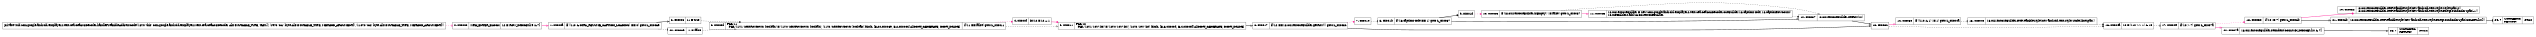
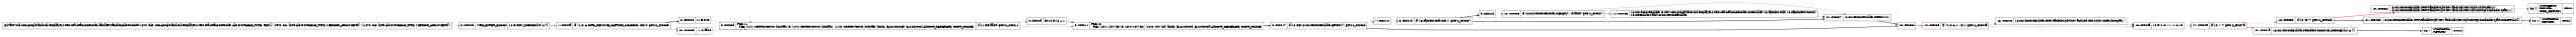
  digraph {
    rankdir=LR
    node [shape=record]
    edge [arrowhead=onormal color=black style=dashed]
    n1 [label="{0\:\ 0x0000|MTH_ENTER_BLOCK\l|r2 = ROW_INDICES[r9 & 7]\l}"]
    n2 [label="{1\:\ 0x000a|if ((r10 & CTRL_RESUME_CAPTION_LOADING) == 0) goto L_0x0069\l}"]
    n3 [label="{2\:\ 0x000c|r1 = true\l}"]
    n4 [label="{20\:\ 0x0069|r1 = false\l}"]
    n5 [label="{3\:\ 0x000d|PHI: r1 \l  PHI: (r1v1 'nextRowDown' boolean) = (r1v0 'nextRowDown' boolean), (r1v2 'nextRowDown' boolean) binds: [B:20:0x0069, B:2:0x000c] A[DONT_GENERATE, DONT_INLINE]\l|if (r1 == false) goto L_0x0011\l}"]
    n6 [label="{4\:\ 0x000f|int r2 = r2 + 1\l}"]
    n7 [label="{5\:\ 0x0011|PHI: r2 \l  PHI: (r2v1 'row' int) = (r2v0 'row' int), (r2v2 'row' int) binds: [B:3:0x000d, B:4:0x000f] A[DONT_GENERATE, DONT_INLINE]\l}"]
    n8 [label="{6\:\ 0x0017|if (r2 == r8.currentCueBuilder.getRow()) goto L_0x003c\l}"]
    n9 [label="{7\:\ 0x0019}"]
    n10 [label="{13\:\ 0x003c}"]
    n11 [label="{8\:\ 0x001b|if (r8.captionMode == 1) goto L_0x0037\l}"]
    n12 [label="{14\:\ 0x003e|if ((r10 & 1) != 1) goto L_0x004a\l}"]
    n13 [label="{9\:\ 0x001d}"]
    n14 [label="{12\:\ 0x0037|r8.currentCueBuilder.setRow(r2)\l}"]
    n15 [label="{10\:\ 0x0023|if (r8.currentCueBuilder.isEmpty() != false) goto L_0x0037\l}"]
    n16 [label="{11\:\ 0x0025|r8.currentCueBuilder = new com.google.android.exoplayer2.text.cea.Cea608Decoder.CueBuilder(r8.captionMode, r8.captionRowCount)\lr8.cueBuilders.add(r8.currentCueBuilder)\l}"]
    n17 [label="{15\:\ 0x0040|r8.currentCueBuilder.setPreambleStyle(new android.text.style.UnderlineSpan())\l}"]
    n18 [label="{16\:\ 0x004a|r0 = (r10 \>\> 1) & 15\l}"]
    n19 [label="{17\:\ 0x004e|if (r0 \> 7) goto L_0x007a\l}"]
    n20 [label="{18\:\ 0x0050|if (r0 != 7) goto L_0x006b\l}"]
    n21 [label="{22\:\ 0x007a|r8.currentCueBuilder.setIndent(COLUMN_INDICES[r0 & 7])\l}"]
    n22 [label="{19\:\ 0x0052|r8.currentCueBuilder.setPreambleStyle(new android.text.style.StyleSpan(2))\lr8.currentCueBuilder.setPreambleStyle(new android.text.style.ForegroundColorSpan(\-1))\l}"]
    n23 [label="{21\:\ 0x006b|r8.currentCueBuilder.setPreambleStyle(new android.text.style.ForegroundColorSpan(COLORS[r0]))\l}"]
    n24 [label="{25\:\ ?|SYNTHETIC\lRETURN\l|return\l}"]
+   n25 [label="{23\:\ ?|SYNTHETIC\lRETURN\lORIG_RETURN\l|return\l}"]
    n26 [label="{24\:\ ?|SYNTHETIC\lRETURN\l|return\l}"]
    n27 [label="{private void com.google.android.exoplayer2.text.cea.Cea608Decoder.handlePreambleAddressCode((r8v0 'this' com.google.android.exoplayer2.text.cea.Cea608Decoder A[IMMUTABLE_TYPE, THIS]), (r9v0 'cc1' byte A[IMMUTABLE_TYPE, METHOD_ARGUMENT]), (r10v0 'cc2' byte A[IMMUTABLE_TYPE, METHOD_ARGUMENT])) }"]
    n1 -> n2 [color=deeppink style=bold]
    n2 -> n3 [style=bold]
    n2 -> n4 [arrowhead=tee]
-   n3 -> n5 [arrowhead=dot]
+   n3 -> n5 [arrowhead=dot color=deeppink]
    n4 -> n5
    n5 -> n6 [arrowhead=dot color=deeppink]
    n5 -> n7
    n6 -> n7 [arrowhead=dot color=deeppink style=bold]
    n7 -> n8 [style=bold]
    n8 -> n9 [arrowhead=dot color=deeppink]
    n8 -> n10 [style=bold]
    n9 -> n11 [arrowhead=tee]
    n10 -> n12 [color=deeppink style=bold]
    n11 -> n13 [arrowhead=dot style=bold]
    n11 -> n14 [style=bold]
    n12 -> n17 [arrowhead=tee]
-   n10 -> n18 [arrowhead=dot]
+   n12 -> n18 [arrowhead=dot]
    n13 -> n15 [arrowhead=dot color=deeppink]
    n14 -> n10 [style=bold]
    n15 -> n14
    n15 -> n16 [color=deeppink style=bold]
    n16 -> n14 [arrowhead=dot]
    n17 -> n18 [arrowhead=dot]
    n18 -> n19 [arrowhead=tee]
    n19 -> n20 [arrowhead=dot color=deeppink]
    n19 -> n21 [color=deeppink style=bold]
    n20 -> n22 [arrowhead=dot color=deeppink style=bold]
    n20 -> n23 [style=bold]
    n21 -> n24 [style=bold]
+   n22 -> n25 [arrowhead=dot color=deeppink]
    n23 -> n26 [arrowhead=tee style=bold]
    n27 -> n1 [arrowhead=tee color=deeppink]
  }
